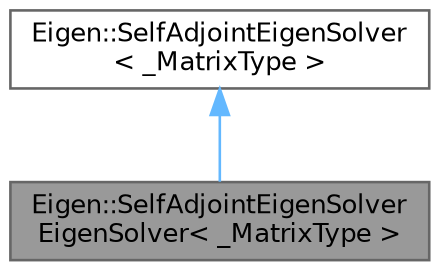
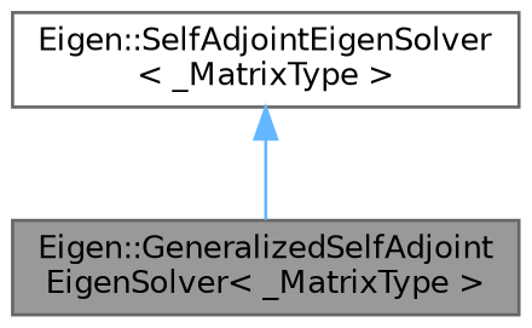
  digraph {
    node [color=gray40 fontname=Helvetica fontsize=10 shape=box style=filled]
-   n1 [fillcolor=grey60 fontcolor=black height=0.2 label="Eigen::SelfAdjointEigenSolver\lEigenSolver\< _MatrixType \>" width=0.4]
+   n1 [fillcolor=grey60 fontcolor=black height=0.2 label="Eigen::GeneralizedSelfAdjoint\lEigenSolver\< _MatrixType \>" width=0.4]
    n2 [fillcolor=white height=0.2 label="Eigen::SelfAdjointEigenSolver\l\< _MatrixType \>" width=0.4]
    n2 -> n1 [color=steelblue1 dir=back fontname=Helvetica fontsize=10 labelfontname=Helvetica labelfontsize=10 style=solid]
  }
